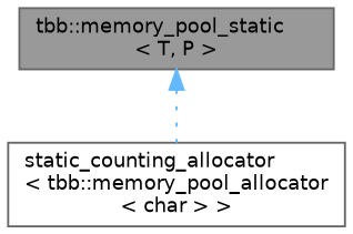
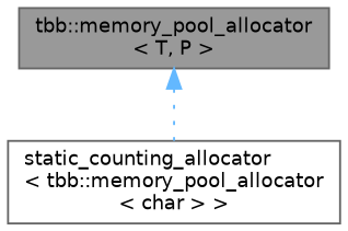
  digraph {
    node [color=gray40 fontname=Helvetica fontsize=10 shape=box style=filled]
-   n1 [fillcolor=grey60 fontcolor=black height=0.2 label="tbb::memory_pool_static\l\< T, P \>" width=0.4]
+   n1 [fillcolor=grey60 fontcolor=black height=0.2 label="tbb::memory_pool_allocator\l\< T, P \>" width=0.4]
    n2 [fillcolor=white height=0.2 label="static_counting_allocator\l\< tbb::memory_pool_allocator\l\< char \> \>" width=0.4]
    n1 -> n2 [color=steelblue1 dir=back fontname=Helvetica fontsize=10 labelfontname=Helvetica labelfontsize=10 style=dotted]
  }
